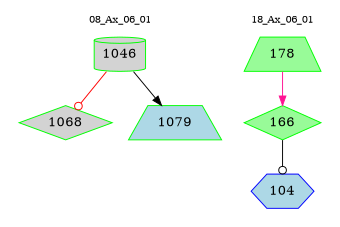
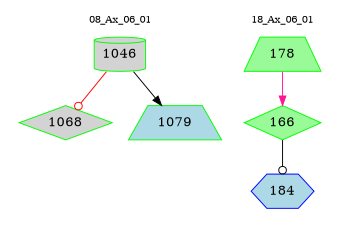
  digraph {
    node [color=green fillcolor=lightgrey shape=diamond style=filled]
    edge [arrowhead=odot color=black]
    n1 [label=1046 shape=cylinder]
    n2 [label=1068]
    n3 [fillcolor=lightblue label=1079 shape=trapezium]
    n4 [fillcolor=palegreen label=178 shape=trapezium]
    n5 [fillcolor=palegreen label=166]
-   n6 [color=blue fillcolor=lightblue label=104 shape=hexagon]
+   n6 [color=blue fillcolor=lightblue label=184 shape=hexagon]
    subgraph cluster_1 {
      color=white
      fontsize=10
      label="08_Ax_06_01"
      n1
      n2
      n3
    }
    subgraph cluster_2 {
      color=white
      fontsize=10
      label="18_Ax_06_01"
      n4
      n5
      n6
    }
    n1 -> n2 [color=red]
    n1 -> n3 [arrowhead=normal]
    n4 -> n5 [arrowhead=normal color=deeppink]
    n5 -> n6
  }
